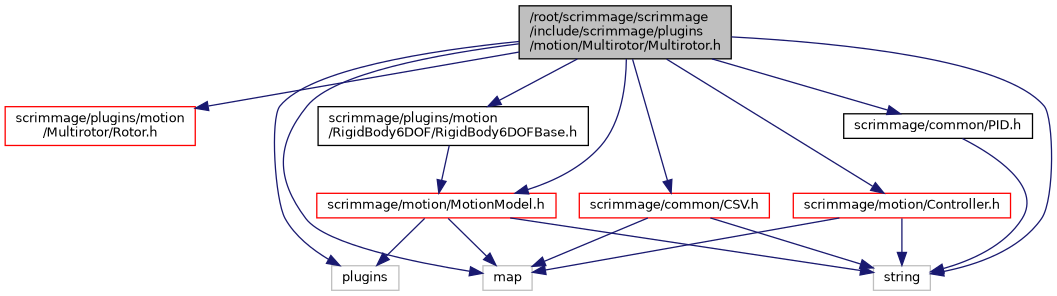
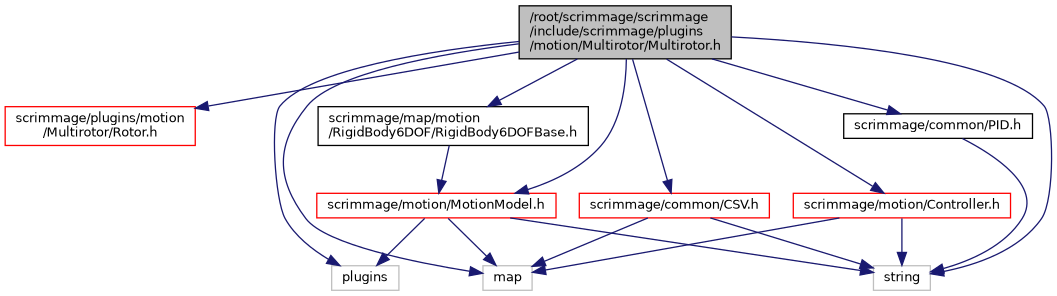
  digraph {
    node [color=red fillcolor=white fontname=Helvetica fontsize=10 shape=record style=filled]
    edge [color=midnightblue fontname=Helvetica fontsize=10 labelfontname=Helvetica labelfontsize=10 style=solid]
    n1 [color=black fillcolor=grey75 fontcolor=black height=0.2 label="/root/scrimmage/scrimmage\l/include/scrimmage/plugins\l/motion/Multirotor/Multirotor.h" width=0.4]
    n2 [height=0.2 label="scrimmage/plugins/motion\l/Multirotor/Rotor.h" width=0.4]
-   n3 [color=black height=0.2 label="scrimmage/plugins/motion\l/RigidBody6DOF/RigidBody6DOFBase.h" width=0.4]
+   n3 [color=black height=0.2 label="scrimmage/map/motion\l/RigidBody6DOF/RigidBody6DOFBase.h" width=0.4]
    n4 [height=0.2 label="scrimmage/motion/MotionModel.h" width=0.4]
    n5 [color=grey75 height=0.2 label=map width=0.4]
    n6 [color=grey75 height=0.2 label=plugins width=0.4]
    n7 [color=grey75 height=0.2 label=string width=0.4]
    n8 [height=0.2 label="scrimmage/motion/Controller.h" width=0.4]
    n9 [color=black height=0.2 label="scrimmage/common/PID.h" width=0.4]
    n10 [height=0.2 label="scrimmage/common/CSV.h" width=0.4]
    n1 -> n2
    n1 -> n3
    n1 -> n4
    n1 -> n5
    n1 -> n6
    n1 -> n7
    n1 -> n8
    n1 -> n9
    n1 -> n10
    n3 -> n4
    n4 -> n5
    n4 -> n6
    n4 -> n7
    n8 -> n5
    n8 -> n7
    n9 -> n7
    n10 -> n5
    n10 -> n7
  }
